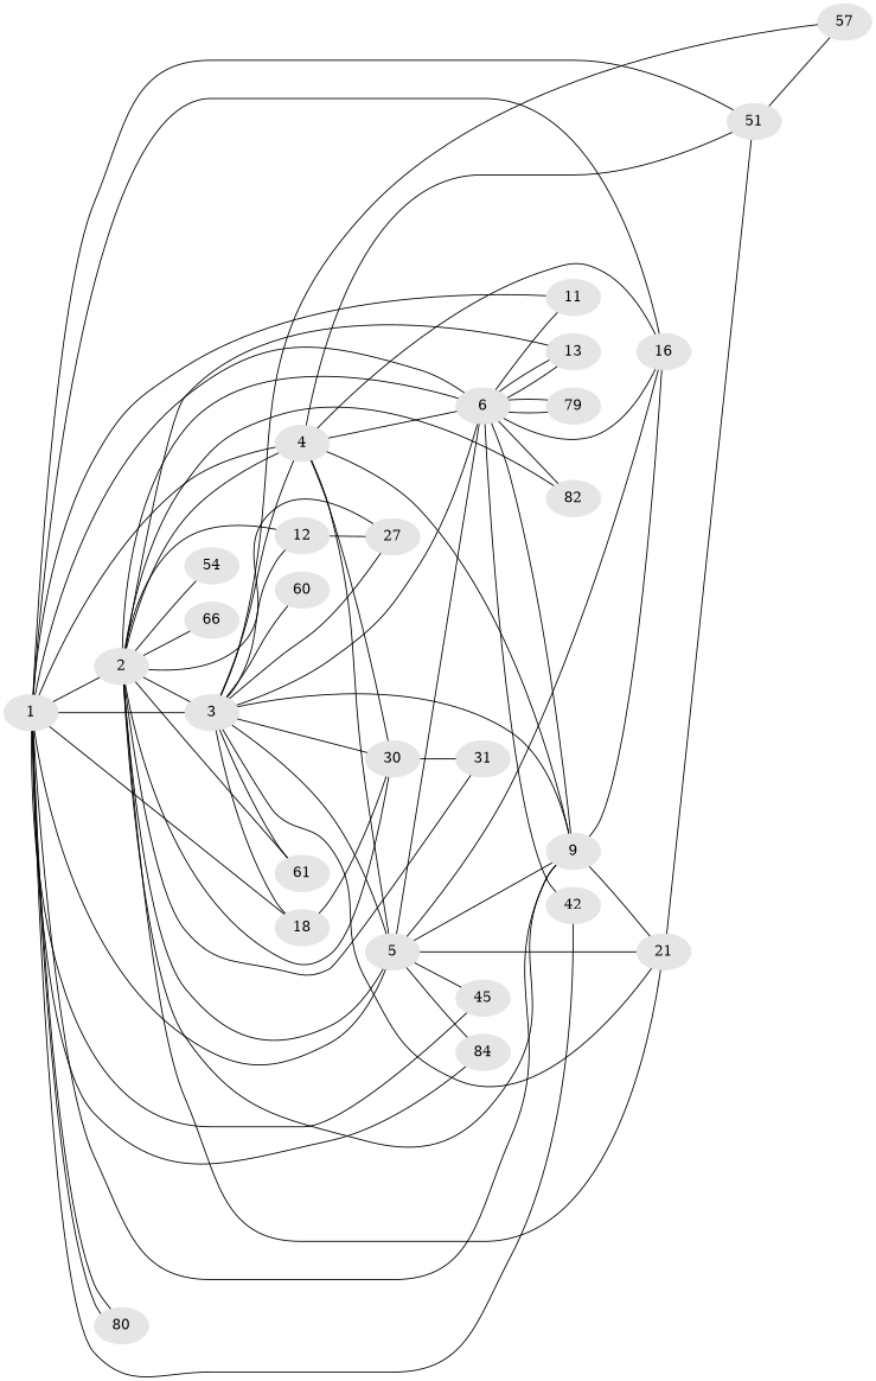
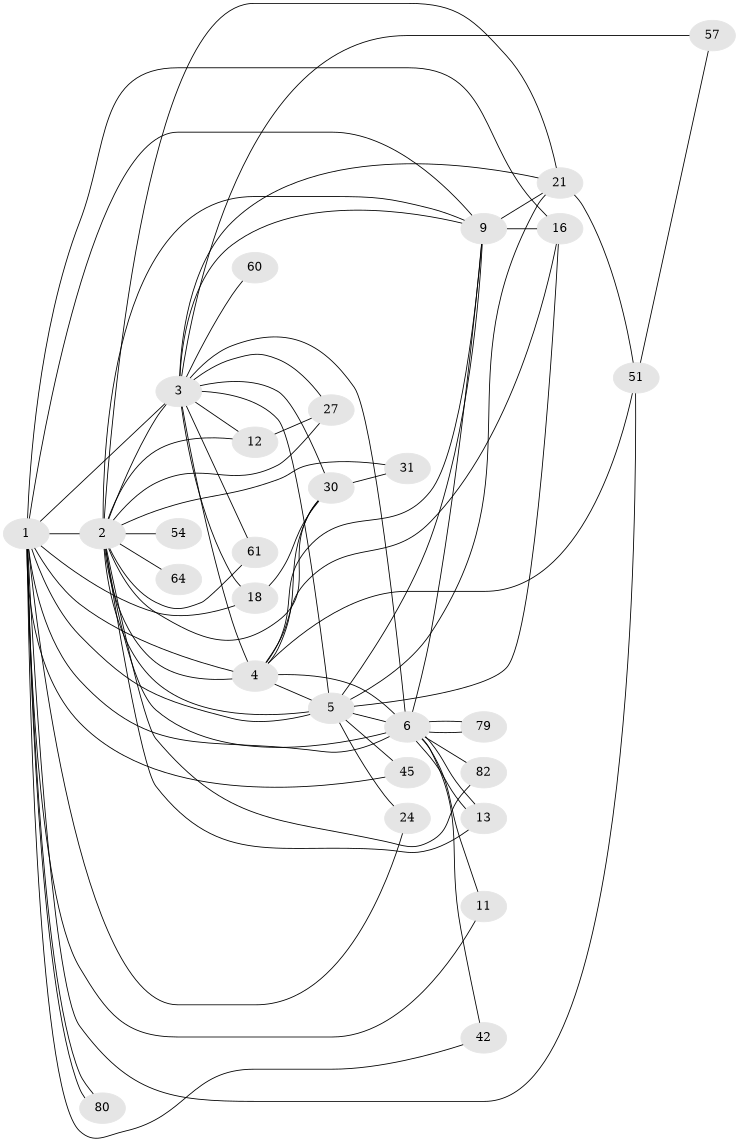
  graph {
    rankdir=LR
    node [color=gray90 style=filled]
    1 [super="+25+44"]
    2 [super="+8"]
    3 [super="+34+29+32+31+15+24+85+48+7"]
    4
    5
    6 [super="+65"]
    9 [super="+87+23+47"]
    11
    16 [super="+22+40+33"]
    18
    42
    45
    51 [super="+83+77"]
    80
-   84 [super="+89"]
+   84 [super="+89" label=24]
    12 [super="+59"]
    13
    n18 [label=27]
    21 [super="+38+50"]
    30 [super="+37"]
    n21 [label=31]
    54 [super="+70"]
    61
-   64 [label=66]
+   64
    82
    60
    57
    79
    1 -- 2 [weight=6]
    1 -- 3 [weight=9]
    1 -- 4 [weight=2]
    1 -- 5
    1 -- 6
    1 -- 9 [weight=3]
    1 -- 11
    1 -- 16 [weight=3]
    1 -- 18
    1 -- 42
    1 -- 45
    1 -- 51
    1 -- 80
    1 -- 80
    1 -- 84
    2 -- 3 [weight=10]
    2 -- 4 [weight=4]
    2 -- 5 [weight=4]
    2 -- 6 [weight=5]
    2 -- 9 [weight=3]
    2 -- 12
    2 -- 13
    2 -- n18
    2 -- 21
    2 -- 30
    2 -- n21
    2 -- 54 [weight=2]
    2 -- 61 [weight=2]
    2 -- 64
    2 -- 82
    3 -- 4 [weight=5]
    3 -- 5 [weight=6]
    3 -- 6 [weight=5]
    3 -- 9 [weight=4]
    3 -- 18
    3 -- 12
    3 -- n18
    3 -- 21
    3 -- 30 [weight=2]
    3 -- 61
    3 -- 60
    3 -- 57 [weight=2]
    4 -- 5
    4 -- 6 [weight=2]
    4 -- 9 [weight=2]
    4 -- 16
    4 -- 51
    4 -- 30
    5 -- 6
    5 -- 9 [weight=2]
    5 -- 16
    5 -- 45
    5 -- 84 [weight=2]
    5 -- 21
    6 -- 9 [weight=2]
    6 -- 11
-   6 -- 16
    6 -- 42
    6 -- 13
    6 -- 13
    6 -- 82
    6 -- 79
    6 -- 79
    9 -- 16 [weight=2]
    9 -- 21
    18 -- 30
    51 -- 57
    12 -- n18
    21 -- 51
    30 -- n21
  }
